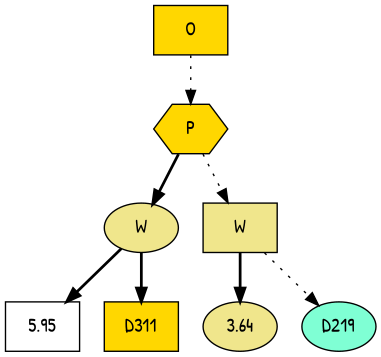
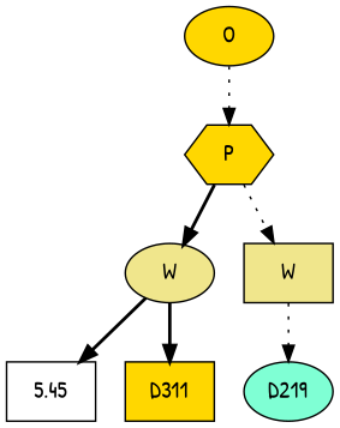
  digraph {
    fontname="Patrick Hand"
    node [fillcolor=gold fontname="Patrick Hand" shape=box style=filled]
    edge [fontname="Patrick Hand" style=bold]
-   n1 [label=O]
+   n1 [label=O shape=ellipse]
    n2 [label=P shape=hexagon]
    n3 [fillcolor=khaki label=W shape=ellipse]
    n4 [fillcolor=khaki label=W]
-   n5 [fillcolor=white label=5.95]
+   n5 [fillcolor=white label=5.45]
    n6 [label=D311]
-   n7 [fillcolor=khaki label=3.64 shape=ellipse]
    n8 [fillcolor=aquamarine label=D219 shape=ellipse]
    n1 -> n2 [style=dotted]
    n2 -> n3
    n2 -> n4 [style=dotted]
    n3 -> n5
    n3 -> n6
-   n4 -> n7
    n4 -> n8 [style=dotted]
  }
